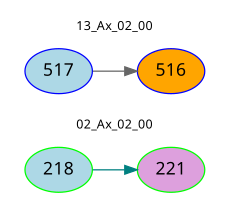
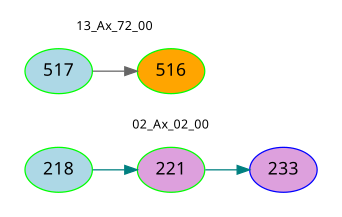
  digraph {
    fontname="Noto Sans"
    rankdir=LR
    node [color=green fillcolor=lightblue fontname="Noto Sans" style=filled]
    edge [color=teal fontname="Noto Sans"]
    n1 [label=218]
    n2 [fillcolor=plum label=221]
-   n4 [color=blue label=517]
-   n5 [color=blue fillcolor=orange label=516]
+   n3 [color=blue fillcolor=plum label=233]
+   n4 [label=517]
+   n5 [fillcolor=orange label=516]
    subgraph cluster_1 {
      color=white
      fontsize=10
      label="02_Ax_02_00"
      n1
      n2
+     n3
    }
    subgraph cluster_2 {
      color=white
      fontsize=10
-     label="13_Ax_02_00"
+     label="13_Ax_72_00"
      n4
      n5
    }
    n1 -> n2
+   n2 -> n3
    n4 -> n5 [color=gray40]
  }
